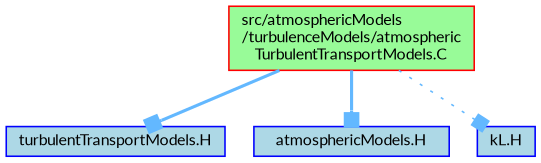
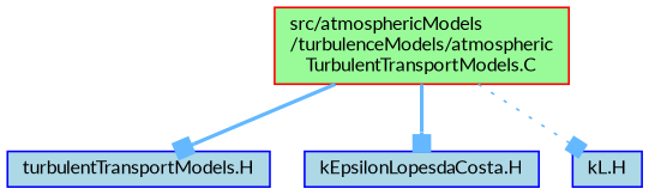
  digraph {
    fontname=Lato
    node [color=blue fillcolor=lightblue fontname=Lato fontsize=10 shape=box style=filled]
    edge [color=steelblue1 fontname=Lato fontsize=10 labelfontname=Helvetica labelfontsize=10 style=bold arrowhead=box]
    n1 [color=red fillcolor=palegreen fontcolor=black height=0.2 label="src/atmosphericModels\l/turbulenceModels/atmospheric\lTurbulentTransportModels.C" width=0.4]
    n2 [height=0.2 label="turbulentTransportModels.H" width=0.4]
-   n3 [height=0.2 label="atmosphericModels.H" width=0.4]
+   n3 [height=0.2 label="kEpsilonLopesdaCosta.H" width=0.4]
    n4 [height=0.2 label="kL.H" width=0.4]
    n1 -> n2
    n1 -> n3
    n1 -> n4 [style=dotted]
  }
